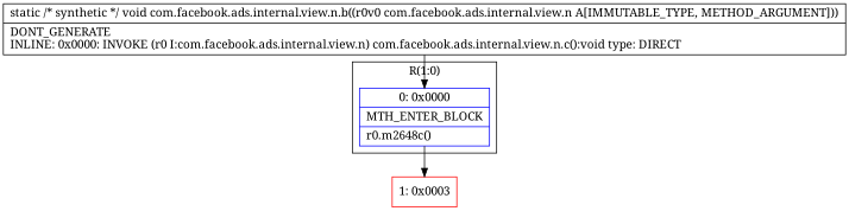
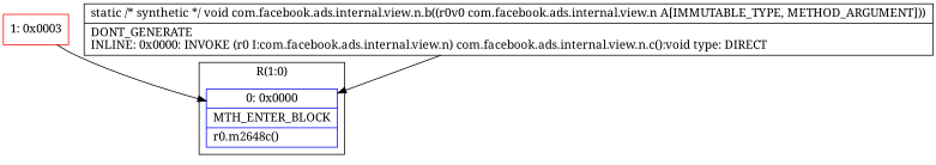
  digraph {
    fontname="Noto Serif"
    node [shape=record fontname="Noto Serif"]
    edge [fontname="Noto Serif"]
    n1 [color=blue label="{0\:\ 0x0000|MTH_ENTER_BLOCK\l|r0.m2648c()\l}"]
    n2 [color=red label="{1\:\ 0x0003}"]
    n3 [label="{static \/* synthetic *\/ void com.facebook.ads.internal.view.n.b((r0v0 com.facebook.ads.internal.view.n A[IMMUTABLE_TYPE, METHOD_ARGUMENT]))  | DONT_GENERATE\lINLINE: 0x0000: INVOKE  (r0 I:com.facebook.ads.internal.view.n) com.facebook.ads.internal.view.n.c():void type: DIRECT\l}"]
    subgraph cluster_1 {
      label="R(1:0)"
      n1
    }
-   n1 -> n2
+   n2 -> n1
    n3 -> n1
  }
